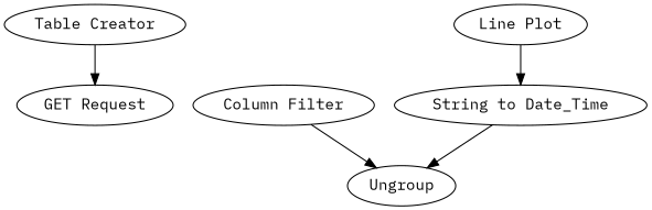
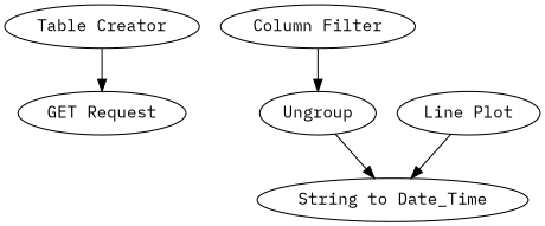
  digraph {
    fontname="IBM Plex Mono"
    rankdir=TB
    node [fontname="IBM Plex Mono"]
    edge [fontname="IBM Plex Mono"]
    n1 [label="Table Creator"]
    n2 [label="GET Request"]
    n3 [label="Column Filter"]
    n4 [label=Ungroup]
    n5 [label="String to Date_Time"]
    n6 [label="Line Plot"]
    n1 -> n2
    n3 -> n4
-   n5 -> n4
+   n4 -> n5
    n6 -> n5
  }
